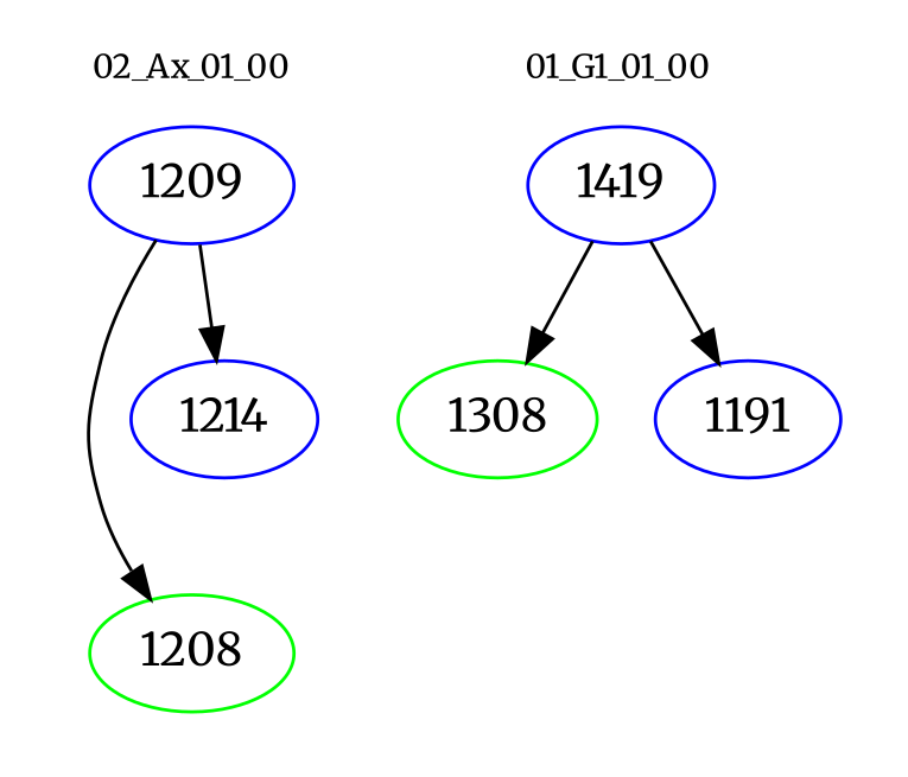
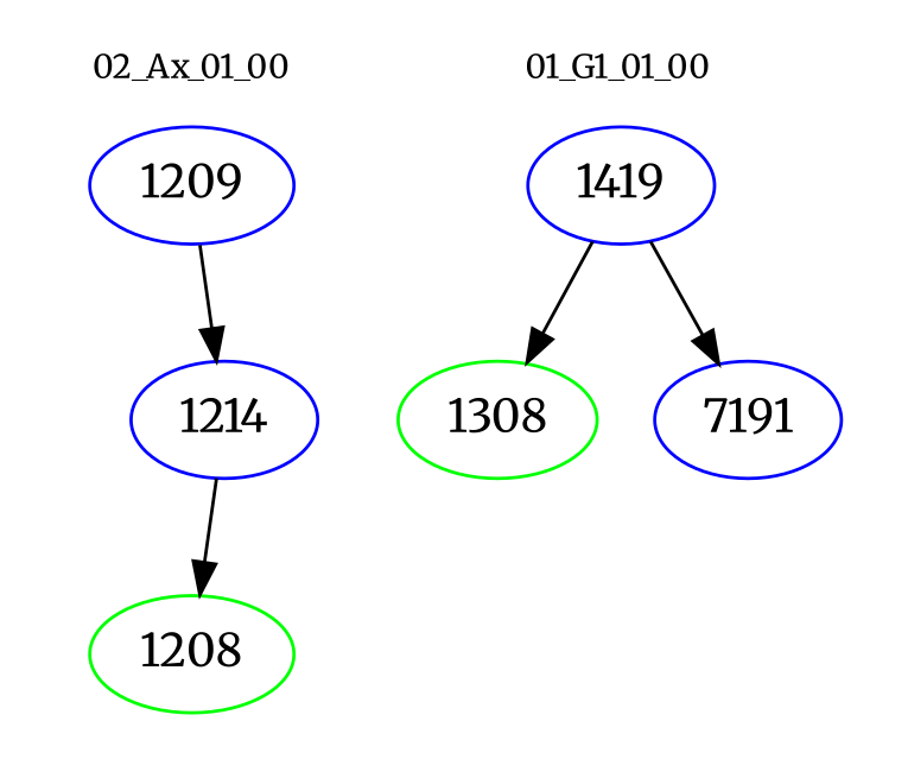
  digraph {
    fontname=Merriweather
    node [color=blue fontname=Merriweather]
    edge [color=black fontname=Merriweather]
    n1 [label=1209]
    n2 [color=green label=1208]
    n3 [label=1214]
    n4 [label=1419]
    n5 [color=green label=1308]
-   n6 [label=1191]
+   n6 [label=7191]
    subgraph cluster_1 {
      color=white
      fontsize=10
      label="02_Ax_01_00"
      n1
      n2
      n3
    }
    subgraph cluster_2 {
      color=white
      fontsize=10
      label="01_G1_01_00"
      n4
      n5
      n6
    }
-   n1 -> n2
+   n3 -> n2
    n1 -> n3
    n4 -> n5
    n4 -> n6
  }
